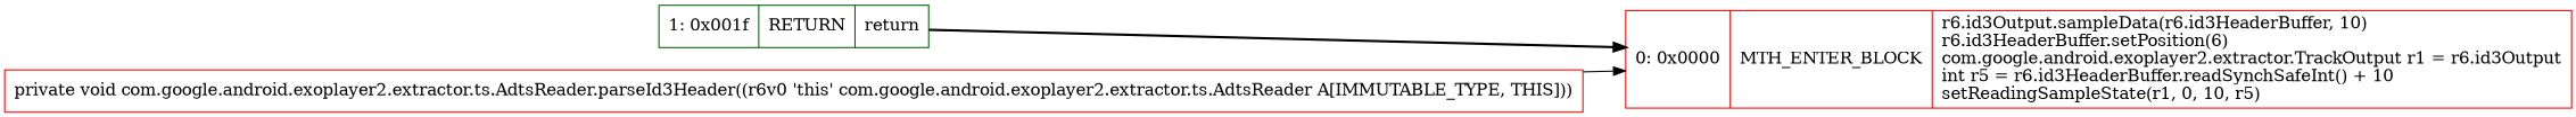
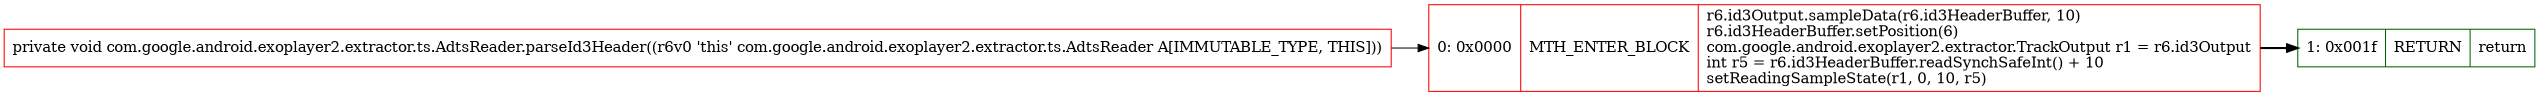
  digraph {
    rankdir=LR
    node [shape=record color=red]
    n1 [label="{0\:\ 0x0000|MTH_ENTER_BLOCK\l|r6.id3Output.sampleData(r6.id3HeaderBuffer, 10)\lr6.id3HeaderBuffer.setPosition(6)\lcom.google.android.exoplayer2.extractor.TrackOutput r1 = r6.id3Output\lint r5 = r6.id3HeaderBuffer.readSynchSafeInt() + 10\lsetReadingSampleState(r1, 0, 10, r5)\l}"]
    n2 [label="{1\:\ 0x001f|RETURN\l|return\l}" color=darkgreen]
    n3 [label="{private void com.google.android.exoplayer2.extractor.ts.AdtsReader.parseId3Header((r6v0 'this' com.google.android.exoplayer2.extractor.ts.AdtsReader A[IMMUTABLE_TYPE, THIS])) }"]
-   n2 -> n1 [style=bold]
+   n1 -> n2 [style=bold]
    n3 -> n1 [style=solid]
  }
